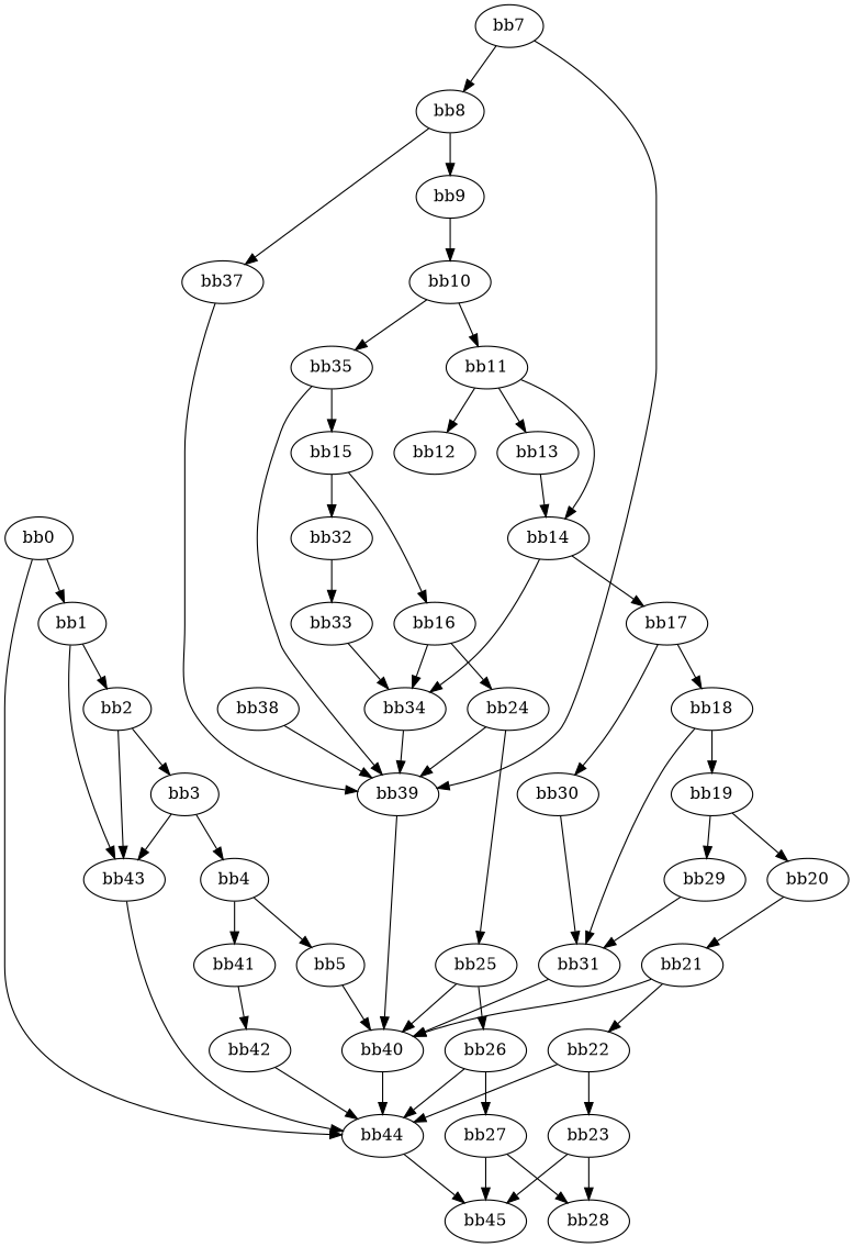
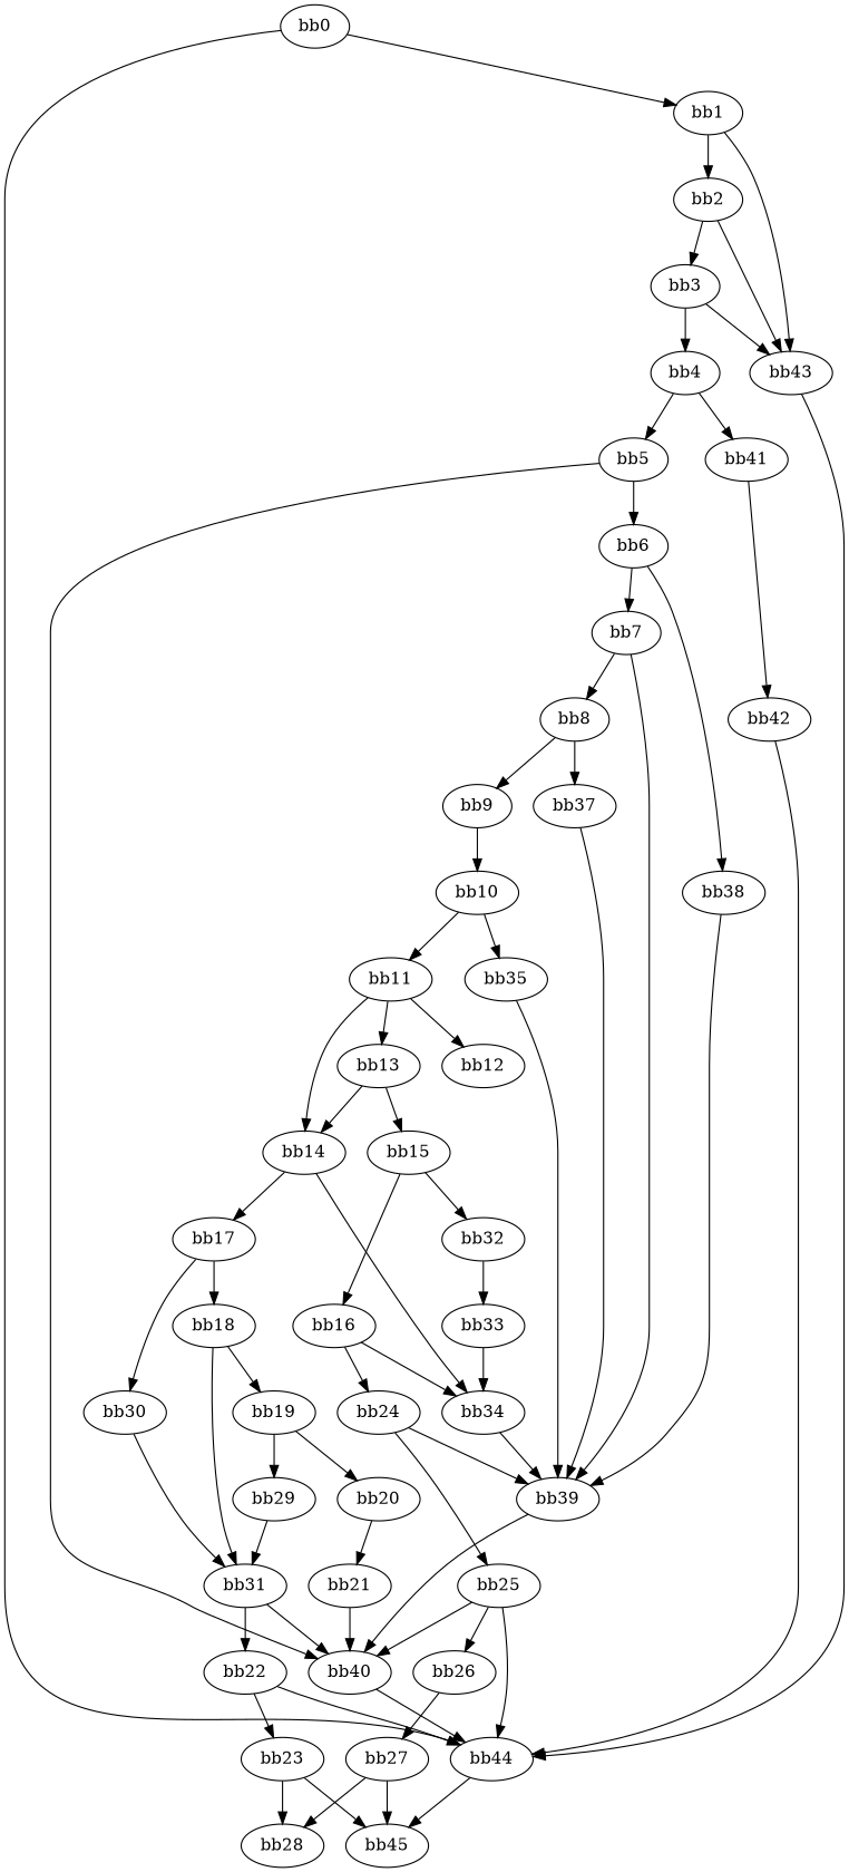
  digraph {
    n1 [label="bb0\l"]
    n2 [label="bb1\l"]
    n3 [label="bb44\l"]
    n4 [label="bb2\l"]
    n5 [label="bb43\l"]
    n6 [label="bb45\l"]
    n7 [label="bb3\l"]
    n8 [label="bb4\l"]
    n9 [label="bb5\l"]
    n10 [label="bb41\l"]
+   n11 [label="bb6\l"]
    n12 [label="bb40\l"]
    n13 [label="bb42\l"]
    n14 [label="bb7\l"]
    n15 [label="bb38\l"]
    n16 [label="bb8\l"]
    n17 [label="bb39\l"]
    n18 [label="bb9\l"]
    n19 [label="bb37\l"]
    n20 [label="bb10\l"]
    n21 [label="bb11\l"]
    n22 [label="bb35\l"]
    n23 [label="bb12\l"]
    n24 [label="bb13\l"]
    n25 [label="bb14\l"]
    n26 [label="bb15\l"]
    n27 [label="bb17\l"]
    n28 [label="bb34\l"]
    n29 [label="bb16\l"]
    n30 [label="bb32\l"]
    n31 [label="bb18\l"]
    n32 [label="bb30\l"]
    n33 [label="bb24\l"]
    n34 [label="bb33\l"]
    n35 [label="bb25\l"]
    n36 [label="bb19\l"]
    n37 [label="bb31\l"]
    n38 [label="bb20\l"]
    n39 [label="bb29\l"]
    n40 [label="bb21\l"]
    n41 [label="bb22\l"]
    n42 [label="bb23\l"]
    n43 [label="bb28\l"]
    n44 [label="bb26\l"]
    n45 [label="bb27\l"]
    n1 -> n2
    n1 -> n3
    n2 -> n4
    n2 -> n5
    n3 -> n6
    n4 -> n5
    n4 -> n7
    n5 -> n3
    n7 -> n5
    n7 -> n8
    n8 -> n9
    n8 -> n10
+   n9 -> n11
    n9 -> n12
    n10 -> n13
+   n11 -> n14
+   n11 -> n15
    n12 -> n3
    n13 -> n3
    n14 -> n16
    n14 -> n17
    n15 -> n17
    n16 -> n18
    n16 -> n19
    n17 -> n12
    n18 -> n20
    n19 -> n17
    n20 -> n21
    n20 -> n22
    n21 -> n23
    n21 -> n24
    n21 -> n25
    n22 -> n17
    n24 -> n25
-   n22 -> n26
+   n24 -> n26
    n25 -> n27
    n25 -> n28
    n26 -> n29
    n26 -> n30
    n27 -> n31
    n27 -> n32
    n28 -> n17
    n29 -> n28
    n29 -> n33
    n30 -> n34
    n31 -> n36
    n31 -> n37
    n32 -> n37
    n33 -> n17
    n33 -> n35
    n34 -> n28
    n35 -> n12
    n35 -> n44
    n36 -> n38
    n36 -> n39
    n37 -> n12
    n38 -> n40
    n39 -> n37
    n40 -> n12
-   n40 -> n41
+   n37 -> n41
    n41 -> n3
    n41 -> n42
    n42 -> n6
    n42 -> n43
-   n44 -> n3
+   n35 -> n3
    n44 -> n45
    n45 -> n6
    n45 -> n43
  }
